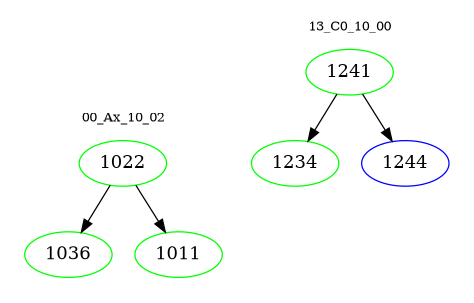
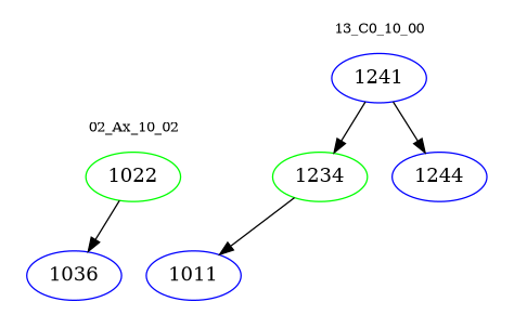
  digraph {
    node [color=green]
    edge [color=black]
    n1 [label=1022]
-   n2 [label=1011]
-   n3 [label=1036]
-   n4 [label=1241]
+   n2 [color=blue label=1011]
+   n3 [color=blue label=1036]
+   n4 [color=blue label=1241]
    n5 [label=1234]
    n6 [color=blue label=1244]
    subgraph cluster_1 {
      color=white
      fontsize=10
-     label="00_Ax_10_02"
+     label="02_Ax_10_02"
      n1
      n2
      n3
    }
    subgraph cluster_2 {
      color=white
      fontsize=10
      label="13_C0_10_00"
      n4
      n5
      n6
    }
-   n1 -> n2
+   n5 -> n2
    n1 -> n3
    n4 -> n5
    n4 -> n6
  }
